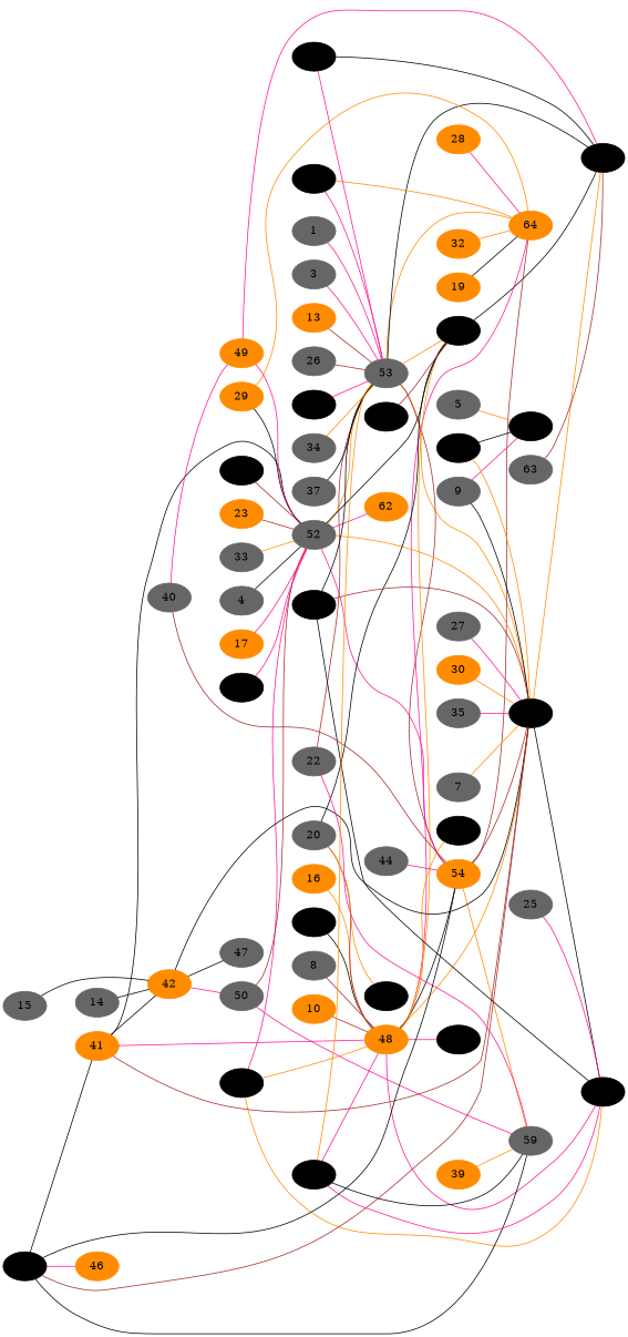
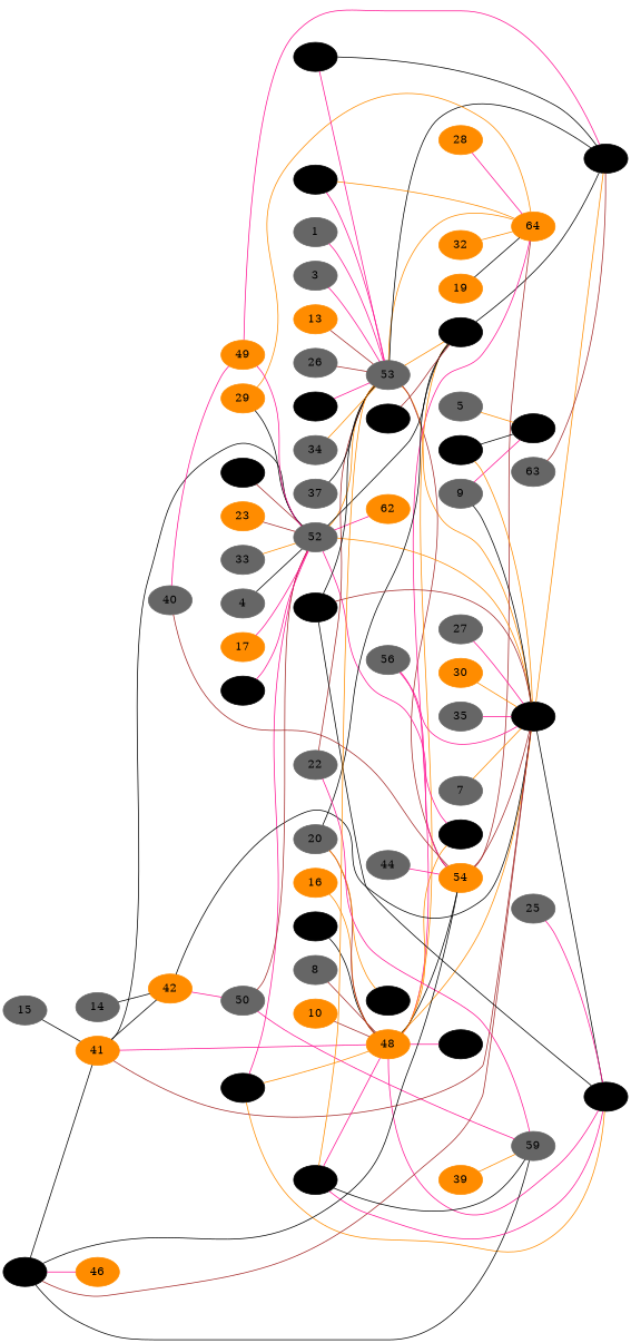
  graph {
    rankdir=LR
    node [color=gray40 style=filled]
    edge [color=deeppink weight=1.0]
    1
    53
    60 [color=black]
    64 [color=darkorange]
    55 [color=black]
    54 [color=darkorange]
    65 [color=black]
    2 [color=black]
    48 [color=darkorange]
    52
    66 [color=black]
    51 [color=black]
    58 [color=black]
    62 [color=darkorange]
    3
    4
    57 [color=black]
    5
    6 [color=black]
    7
    8
    9
    10 [color=darkorange]
    11 [color=black]
    12 [color=black]
    13 [color=darkorange]
    42 [color=darkorange]
    14
-   47
    50
    41 [color=darkorange]
    15
    16 [color=darkorange]
    17 [color=darkorange]
    18 [color=black]
    19 [color=darkorange]
    20
    61 [color=black]
    21 [color=black]
    22
    59
    23 [color=darkorange]
    24 [color=black]
    46 [color=darkorange]
    25
    26
    27
    28 [color=darkorange]
    29 [color=darkorange]
    30 [color=darkorange]
    31 [color=black]
    32 [color=darkorange]
    33
    34
    35
    36 [color=black]
    37
    38 [color=black]
    39 [color=darkorange]
    40
    49 [color=darkorange]
    43 [color=black]
    44
    45 [color=black]
+   56
    63
    1 -- 53
    53 -- 60 [color=darkorange]
    53 -- 64 [color=darkorange]
    53 -- 55 [color=darkorange]
    53 -- 54 [color=brown]
    53 -- 65 [color=black]
    60 -- 65 [color=darkorange]
    60 -- 66 [color=black]
    55 -- 65 [color=black]
    54 -- 60 [color=brown]
    54 -- 64 [color=brown]
-   54 -- 59 [color=darkorange]
    2 -- 48 [color=darkorange]
    2 -- 52
    2 -- 66 [color=darkorange]
    48 -- 60 [color=darkorange]
    48 -- 64
    48 -- 55 [color=darkorange]
    48 -- 54 [color=black]
    48 -- 66
    48 -- 51
    48 -- 58 [color=darkorange]
    52 -- 53 [color=darkorange weight=2.0]
    52 -- 60 [color=darkorange]
    52 -- 55 [color=black]
    52 -- 54
    52 -- 62
    3 -- 53
    4 -- 52 [color=black]
    5 -- 57 [color=darkorange]
    6 -- 48 [color=black]
    7 -- 60 [color=darkorange]
    8 -- 48 [color=brown]
    9 -- 60 [color=black]
    9 -- 57
    10 -- 48 [color=brown]
    11 -- 53
    11 -- 64 [color=darkorange]
    12 -- 60 [color=darkorange]
    12 -- 57 [color=black]
    13 -- 53 [color=brown]
    42 -- 60 [color=black]
-   42 -- 47 [color=black]
    42 -- 50
    14 -- 42 [color=black]
    50 -- 52 [color=brown]
    50 -- 59
    41 -- 60 [color=brown]
    41 -- 48
    41 -- 52 [color=black]
    41 -- 42 [color=black]
-   15 -- 42 [color=black]
+   15 -- 41 [color=black]
    16 -- 48 [color=darkorange]
    17 -- 52
    18 -- 52
    19 -- 64 [color=black]
    20 -- 55 [color=black]
    20 -- 48 [color=brown]
    20 -- 61 [color=darkorange]
    21 -- 52 [color=brown]
    22 -- 53 [color=brown]
    22 -- 59
    23 -- 52 [color=brown]
    24 -- 60 [color=brown]
    24 -- 54 [color=black]
    24 -- 41 [color=black]
    24 -- 59 [color=black]
    24 -- 46
    25 -- 66
    26 -- 53 [color=brown]
    27 -- 60
    28 -- 64
    29 -- 64 [color=darkorange]
    29 -- 52 [color=black]
    30 -- 60 [color=darkorange]
    31 -- 53
    32 -- 64 [color=darkorange]
    33 -- 52 [color=darkorange]
    34 -- 53 [color=darkorange]
    35 -- 60
    36 -- 53 [color=black]
    36 -- 60 [color=brown]
    36 -- 66 [color=black]
    37 -- 53 [color=black]
    38 -- 55 [color=brown]
    39 -- 59 [color=darkorange]
    40 -- 54 [color=brown]
    40 -- 49
    49 -- 65
    49 -- 52
    43 -- 53 [color=darkorange]
    43 -- 48
    43 -- 66
    43 -- 59 [color=black]
    44 -- 54
    45 -- 53
    45 -- 65 [color=black]
+   56 -- 60
+   56 -- 58
    63 -- 65 [color=brown]
  }
